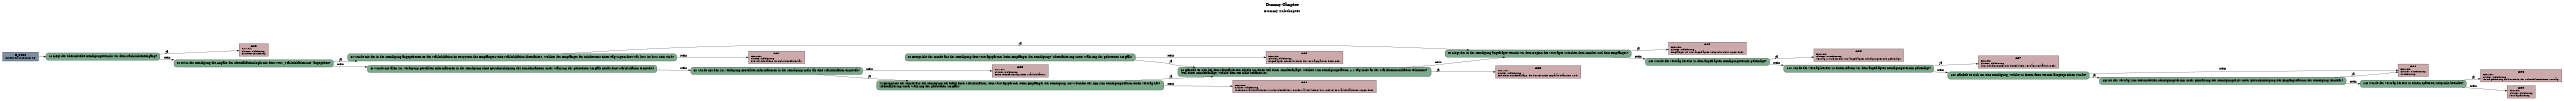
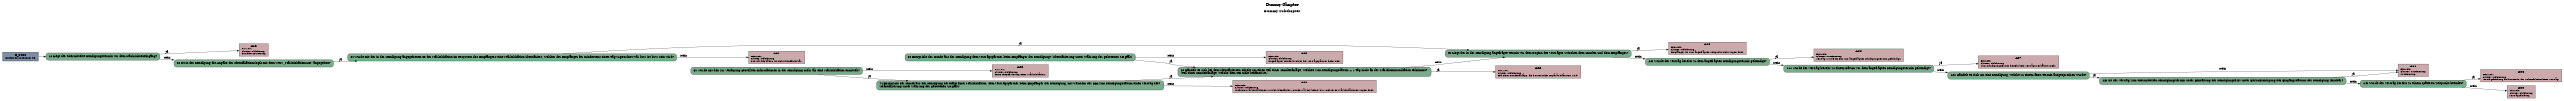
  digraph {
    label=<<B><FONT POINT-SIZE="18">Dummy Chapter</FONT></B><BR/><BR/><B><FONT POINT-SIZE="16">Dummy Subchapter</FONT></B><BR/><BR/><BR/><BR/>>
    labelloc=t
    rankdir=LR
    node [fillcolor="#7aab8a" margin="0.2,0.12" shape=box style="filled,rounded"]
    n1 [fillcolor="#7a8da1" label=<<B>E_0400</B><BR align="center"/><FONT point-size="12"><B><U>Prüfende Mehrere:</U> LF</B></FONT><BR align="center"/>> style=filled]
    n2 [label=<<B>1: </B>Liegt der übermittelte Kündigungstermin vor dem Nachrichteneingang?<BR align="left"/>>]
    n3 [fillcolor="#cca9ab" label=<<B>A12</B><BR align="center"/><FONT point-size="12"><U>Hinweis:</U><BR align="left"/>Cluster: Ablehnung<BR align="left"/>Fristüberschreitung<BR align="left"/></FONT>> margin="0.17,0.08" style=filled]
    n4 [label=<<B>2: </B>Ist in der Kündigung die Angabe der Identifikationslogik mit dem Wert „Marktlokations-ID“ angegeben?<BR align="left"/>>]
    n5 [label=<<B>3: </B>Wurde mit der in der Kündigung angegebenen ID der Marktlokation im IT-System des Empfängers eine Marktlokation identifiziert, welcher der Empfänger für mindestens einen Tag zugeordnet war bzw. ist bzw. sein wird?<BR align="left"/>>]
-   n6 [label=<<B>4: </B>Wurde mit allen zur Verfügung gestellten Informationen in der Kündigung ohne Berücksichtigung des Kundennamens unter Wahrung der gebotenen Sorgfalt genau eine Marktlokation ermittelt?<BR align="left"/>>]
    n7 [fillcolor="#cca9ab" label=<<B>A01</B><BR align="center"/><FONT point-size="12"><U>Hinweis:</U><BR align="left"/>Cluster: Ablehnung<BR align="left"/>Die Marktlokation ist nicht identifizierbar.<BR align="left"/></FONT>> margin="0.17,0.08" style=filled]
    n8 [label=<<B>9: </B>Liegt der in der Kündigung angefragte Termin vor dem Beginn des Vertrages zwischen dem Kunden und dem Empfänger?<BR align="left"/>>]
    n9 [label=<<B>6: </B>Wurde mit den zur Verfügung gestellten Informationen in der Kündigung mehr als eine Marktlokation ermittelt?<BR align="left"/>>]
    n10 [fillcolor="#cca9ab" label=<<B>A13</B><BR align="center"/><FONT point-size="12"><U>Hinweis:</U><BR align="left"/>Cluster: Ablehnung<BR align="left"/>Empfänger ist zum angefragten Zeitpunkt nicht zugeordnet.<BR align="left"/></FONT>> margin="0.17,0.08" style=filled]
    n11 [label=<<B>10: </B>Wurde der Vertrag bereits zu dem angefragten Kündigungstermin gekündigt?<BR align="left"/>>]
    n12 [label=<<B>5: </B>Entspricht der Kunde aus der Kündigung dem Vertragspartner beim Empfänger der Kündigung? (Identifizierung unter Wahrung der gebotenen Sorgfalt)<BR align="left"/>>]
    n13 [fillcolor="#cca9ab" label=<<B>A02</B><BR align="center"/><FONT point-size="12"><U>Hinweis:</U><BR align="left"/>Cluster: Ablehnung<BR align="left"/>Angefragter Kunde ist nicht der Vertragspartner beim LFA.<BR align="left"/></FONT>> margin="0.17,0.08" style=filled]
    n14 [label=<<B>8: </B>Handelt es sich bei dem identifizierten Objekt um einen Teil einer Kundenanlage, welches zum Kündigungsdatum + 1 Tag nicht an der Marktkommunikation teilnimmt? <BR align="left"/>(Teil einer Kundenanlage, welche dem NB nicht bekannt ist.)<BR align="left"/>>]
    n15 [fillcolor="#cca9ab" label=<<B>A03</B><BR align="center"/><FONT point-size="12"><U>Hinweis:</U><BR align="left"/>Cluster: Ablehnung<BR align="left"/>Keine Identifizierung einer Marktlokation.<BR align="left"/></FONT>> margin="0.17,0.08" style=filled]
    n16 [label=<<B>7: </B>Entspricht der Kunde aus der Kündigung bei exakt einer Marktlokation, dem Vertragspartner beim Empfänger der Kündigung, mit welchem der LFA zum Kündigungsdatum einen Vertrag hat? <BR align="left"/>(Identifizierung unter Wahrung der gebotenen Sorgfalt)<BR align="left"/>>]
    n17 [fillcolor="#cca9ab" label=<<B>A05</B><BR align="center"/><FONT point-size="12"><U>Hinweis:</U><BR align="left"/>Cluster: Ablehnung<BR align="left"/>Teil einer Kundenanlage, die derzeit nicht se-parat bilanziert wird.<BR align="left"/></FONT>> margin="0.17,0.08" style=filled]
    n18 [fillcolor="#cca9ab" label=<<B>A04</B><BR align="center"/><FONT point-size="12"><U>Hinweis:</U><BR align="left"/>Cluster: Ablehnung<BR align="left"/>Mehrere Marktlokationen wurden identifiziert, Kunde war bei keiner bzw. mehreren Marktlokationen zugeordnet.<BR align="left"/></FONT>> margin="0.17,0.08" style=filled]
    n19 [fillcolor="#cca9ab" label=<<B>A06</B><BR align="center"/><FONT point-size="12"><U>Hinweis:</U><BR align="left"/>Cluster: Zustimmung<BR align="left"/>Vertrag wurde bereits zum angefragten Kündigungstermin gekündigt.<BR align="left"/></FONT>> margin="0.17,0.08" style=filled]
    n20 [label=<<B>11: </B>Wurde der Vertrag bereits zu einem Datum vor dem angefragten Kündigungstermin gekündigt?<BR align="left"/>>]
    n21 [fillcolor="#cca9ab" label=<<B>A07</B><BR align="center"/><FONT point-size="12"><U>Hinweis:</U><BR align="left"/>Cluster: Ablehnung<BR align="left"/>Zum Kündigungstermin besteht kein Vertrags-verhältnis mehr.<BR align="left"/></FONT>> margin="0.17,0.08" style=filled]
    n22 [label=<<B>12: </B>Handelt es sich um eine Kündigung, welche zu einem fixen Termin ausgesprochen wurde?<BR align="left"/>>]
    n23 [fillcolor="#cca9ab" label=<<B>A11</B><BR align="center"/><FONT point-size="12"><U>Hinweis:</U><BR align="left"/>Cluster: Zustimmung<BR align="left"/>Zustimmung<BR align="left"/></FONT>> margin="0.17,0.08" style=filled]
    n24 [label=<<B>13: </B>Ist der Vertrag zum übermittelten Kündigungstermin unter Einhaltung der Kündigungsfrist unter Berücksichtigung des Eingangsdatums der Kündigung kündbar?<BR align="left"/>>]
    n25 [label=<<B>14: </B>Wurde der Vertrag bereits zu einem späteren Zeitpunkt beendet?<BR align="left"/>>]
    n26 [fillcolor="#cca9ab" label=<<B>A08</B><BR align="center"/><FONT point-size="12"><U>Hinweis:</U><BR align="left"/>Cluster: Ablehnung<BR align="left"/>Vertragsbindung bei bereits in der Zukunft beendetem Vertrag.<BR align="left"/></FONT>> margin="0.17,0.08" style=filled]
    n27 [fillcolor="#cca9ab" label=<<B>A09</B><BR align="center"/><FONT point-size="12"><U>Hinweis:</U><BR align="left"/>Cluster: Ablehnung<BR align="left"/>Vertragsbindung<BR align="left"/></FONT>> margin="0.17,0.08" style=filled]
    n1 -> n2
    n2 -> n3 [label=Ja]
    n2 -> n4 [label=Nein]
    n4 -> n5 [label=Ja]
-   n4 -> n6 [label=Nein]
    n5 -> n7 [label=Nein]
    n5 -> n8 [label=Ja]
-   n6 -> n9 [label=Nein]
    n8 -> n10 [label=Ja]
    n8 -> n11 [label=Nein]
    n9 -> n15 [label=Nein]
    n9 -> n16 [label=Ja]
    n11 -> n19 [label=Ja]
    n11 -> n20 [label=Nein]
    n12 -> n13 [label=Nein]
    n12 -> n14 [label=Ja]
    n14 -> n8 [label=Nein]
    n14 -> n17 [label=Ja]
    n16 -> n14 [label=Ja]
    n16 -> n18 [label=Nein]
    n20 -> n21 [label=Ja]
    n20 -> n22 [label=Nein]
    n22 -> n23 [label=Nein]
    n22 -> n24 [label=Ja]
    n24 -> n23 [label=Ja]
    n24 -> n25 [label=Nein]
    n25 -> n26 [label=Ja]
    n25 -> n27 [label=Nein]
  }
